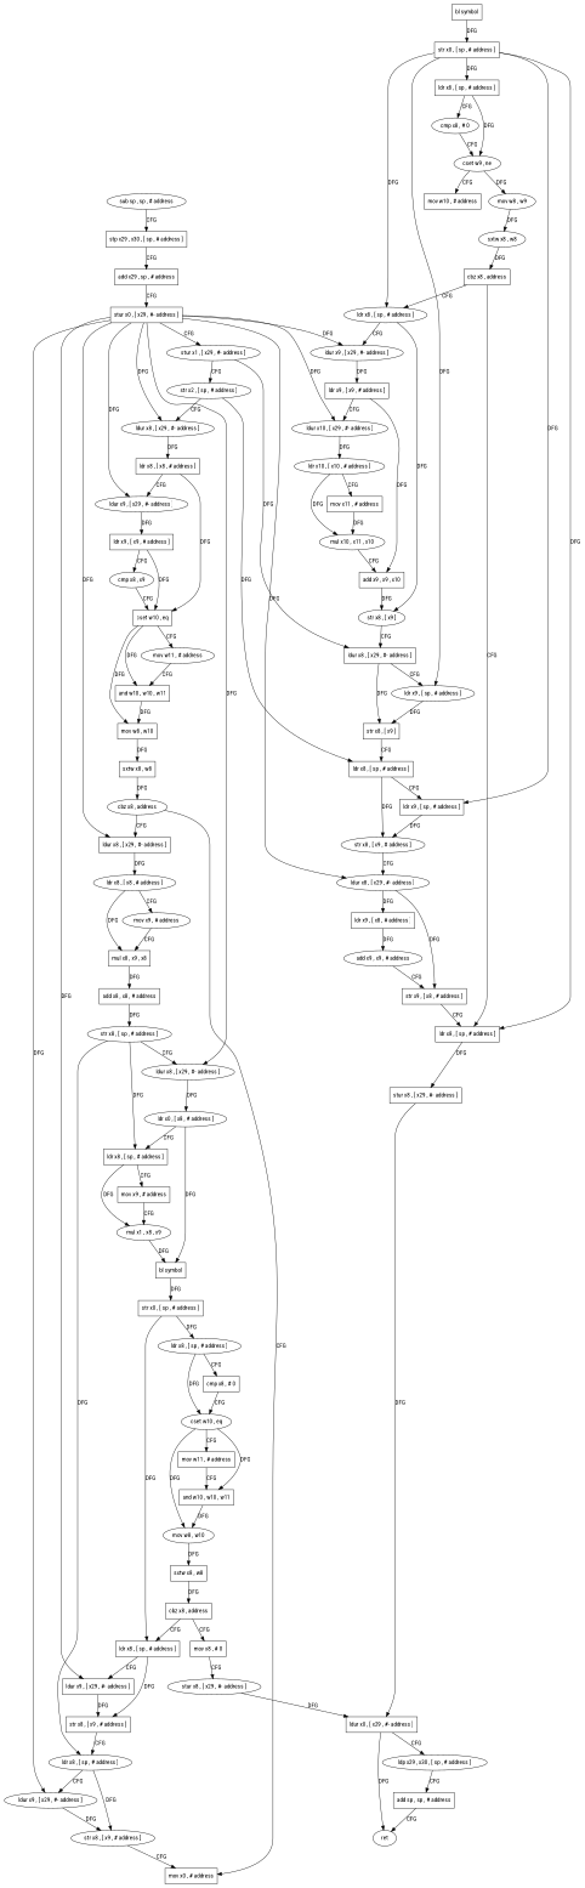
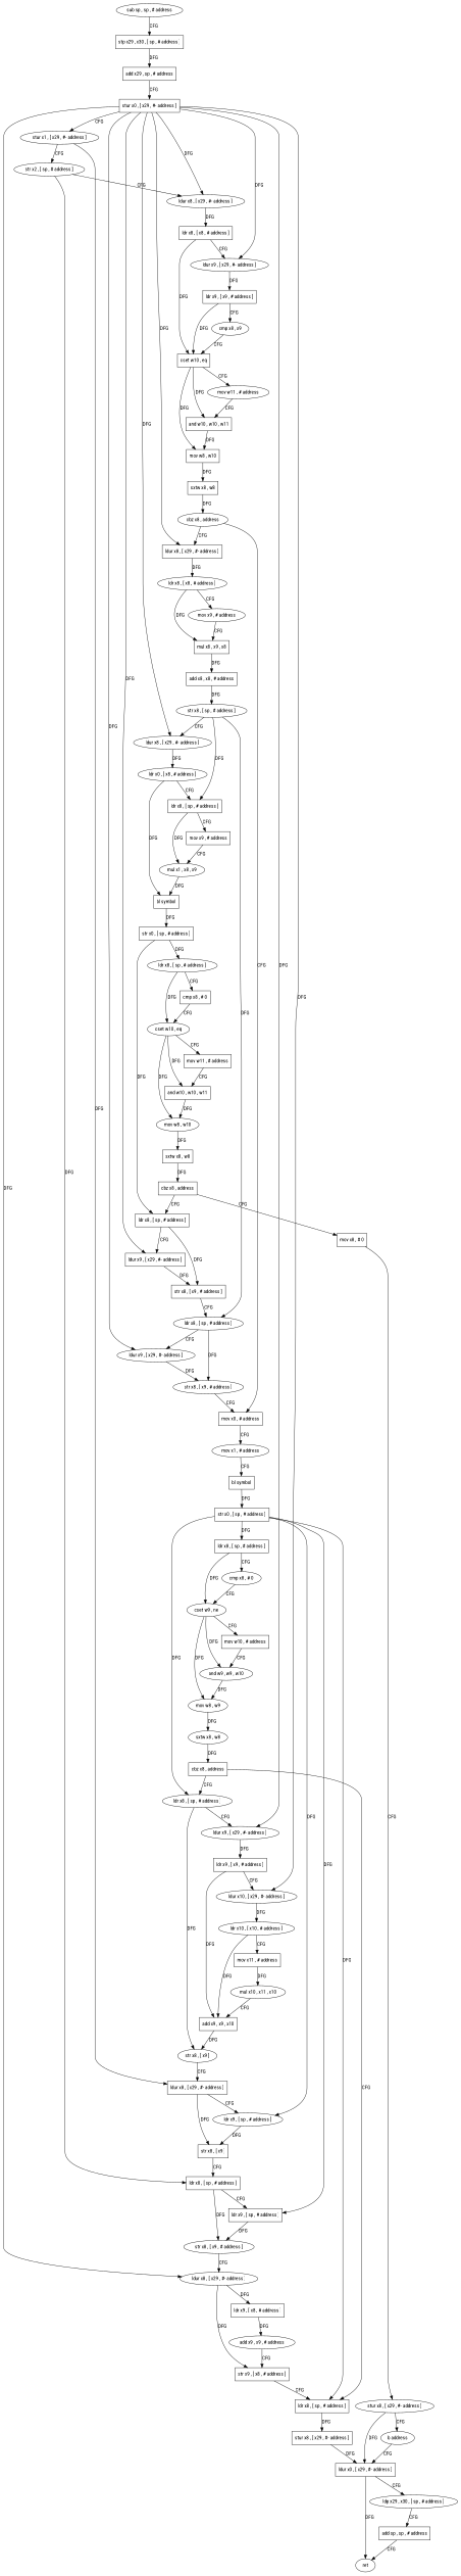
  digraph {
    fontname="Roboto Condensed"
    node [fontname="Roboto Condensed" shape=box]
    edge [fontname="Roboto Condensed"]
    n1 [label="sub sp , sp , # address" shape=ellipse]
    n2 [label="stp x29 , x30 , [ sp , # address ]"]
    n3 [label="add x29 , sp , # address"]
    n4 [label="stur x0 , [ x29 , #- address ]"]
    n5 [label="stur x1 , [ x29 , #- address ]" shape=ellipse]
    n6 [label="ldur x8 , [ x29 , #- address ]" shape=ellipse]
    n7 [label="ldur x9 , [ x29 , #- address ]" shape=ellipse]
    n8 [label="ldur x8 , [ x29 , #- address ]"]
    n9 [label="ldur x8 , [ x29 , #- address ]" shape=ellipse]
    n10 [label="ldur x9 , [ x29 , #- address ]" shape=ellipse]
    n11 [label="ldur x10 , [ x29 , #- address ]" shape=ellipse]
    n12 [label="ldur x8 , [ x29 , #- address ]" shape=ellipse]
    n13 [label="ldur x9 , [ x29 , #- address ]"]
    n14 [label="ldur x9 , [ x29 , #- address ]" shape=ellipse]
    n15 [label="str x2 , [ sp , # address ]" shape=ellipse]
    n16 [label="ldur x8 , [ x29 , #- address ]"]
    n17 [label="ldr x8 , [ x8 , # address ]"]
    n18 [label="ldr x9 , [ x9 , # address ]"]
    n19 [label="ldr x8 , [ x8 , # address ]" shape=ellipse]
    n20 [label="ldr x0 , [ x8 , # address ]" shape=ellipse]
    n21 [label="ldr x9 , [ x9 , # address ]"]
    n22 [label="ldr x10 , [ x10 , # address ]" shape=ellipse]
    n23 [label="ldr x9 , [ x8 , # address ]"]
    n24 [label="str x9 , [ x8 , # address ]"]
    n25 [label="str x8 , [ x9 , # address ]"]
    n26 [label="str x8 , [ x9 , # address ]" shape=ellipse]
    n27 [label="ldr x8 , [ sp , # address ]"]
    n28 [label="ldr x9 , [ sp , # address ]" shape=ellipse]
    n29 [label="str x8 , [ x9 ]"]
    n30 [label="ldr x9 , [ sp , # address ]"]
    n31 [label="str x8 , [ x9 , # address ]" shape=ellipse]
    n32 [label="cset w10 , eq"]
    n33 [label="mov w11 , # address" shape=ellipse]
    n34 [label="and w10 , w10 , w11"]
    n35 [label="mov w8 , w10"]
    n36 [label="cmp x8 , x9" shape=ellipse]
    n37 [label="sxtw x8 , w8"]
    n38 [label="cbz x8 , address" shape=ellipse]
    n39 [label="mov x0 , # address"]
+   n40 [label="mov x1 , # address" shape=ellipse]
    n41 [label="bl symbol"]
    n42 [label="mov x9 , # address" shape=ellipse]
    n43 [label="mul x8 , x9 , x8"]
    n44 [label="str x0 , [ sp , # address ]"]
    n45 [label="ldr x8 , [ sp , # address ]"]
    n46 [label="ldr x8 , [ sp , # address ]"]
    n47 [label="ldr x8 , [ sp , # address ]" shape=ellipse]
    n48 [label="cmp x8 , # 0" shape=ellipse]
    n49 [label="cset w9 , ne" shape=ellipse]
    n50 [label="stur x8 , [ x29 , #- address ]"]
    n51 [label="str x8 , [ x9 ]" shape=ellipse]
    n52 [label="mov w10 , # address"]
+   n53 [label="and w9 , w9 , w10" shape=ellipse]
    n54 [label="mov w8 , w9" shape=ellipse]
    n55 [label="sxtw x8 , w8" shape=ellipse]
    n56 [label="cbz x8 , address"]
    n57 [label="ldur x0 , [ x29 , #- address ]"]
    n58 [label="add x8 , x8 , # address"]
    n59 [label="str x8 , [ sp , # address ]" shape=ellipse]
    n60 [label="ldr x8 , [ sp , # address ]"]
    n61 [label="ldr x8 , [ sp , # address ]" shape=ellipse]
    n62 [label="mov x9 , # address"]
    n63 [label="mul x1 , x8 , x9" shape=ellipse]
    n64 [label="bl symbol"]
    n65 [label="str x0 , [ sp , # address ]"]
    n66 [label="ldr x8 , [ sp , # address ]" shape=ellipse]
    n67 [label="ldr x8 , [ sp , # address ]"]
    n68 [label="cmp x8 , # 0"]
    n69 [label="cset w10 , eq" shape=ellipse]
    n70 [label="mov w11 , # address"]
    n71 [label="and w10 , w10 , w11"]
    n72 [label="mov w8 , w10" shape=ellipse]
    n73 [label="sxtw x8 , w8"]
    n74 [label="cbz x8 , address"]
    n75 [label="mov x8 , # 0"]
    n76 [label="stur x8 , [ x29 , #- address ]" shape=ellipse]
+   n77 [label="b address" shape=ellipse]
    n78 [label="ldp x29 , x30 , [ sp , # address ]" shape=ellipse]
    n79 [label=ret shape=ellipse]
    n80 [label="add sp , sp , # address"]
    n81 [label="add x9 , x9 , x10"]
    n82 [label="mov x11 , # address"]
    n83 [label="mul x10 , x11 , x10" shape=ellipse]
    n84 [label="add x9 , x9 , # address" shape=ellipse]
    n1 -> n2 [label=CFG]
-   n2 -> n3 [label=CFG]
+   n2 -> n3 [label=DFG]
    n3 -> n4 [label=CFG]
    n4 -> n5 [label=CFG]
    n4 -> n6 [label=DFG]
    n4 -> n7 [label=DFG]
    n4 -> n8 [label=DFG]
    n4 -> n9 [label=DFG]
    n4 -> n10 [label=DFG]
    n4 -> n11 [label=DFG]
    n4 -> n12 [label=DFG]
    n4 -> n13 [label=DFG]
    n4 -> n14 [label=DFG]
    n5 -> n15 [label=CFG]
    n5 -> n16 [label=DFG]
    n6 -> n17 [label=DFG]
    n7 -> n18 [label=DFG]
    n8 -> n19 [label=DFG]
    n9 -> n20 [label=DFG]
    n10 -> n21 [label=DFG]
    n11 -> n22 [label=DFG]
    n12 -> n23 [label=DFG]
    n12 -> n24 [label=DFG]
    n13 -> n25 [label=DFG]
    n14 -> n26 [label=DFG]
    n15 -> n6 [label=CFG]
    n15 -> n27 [label=DFG]
    n16 -> n28 [label=CFG]
    n16 -> n29 [label=DFG]
    n17 -> n7 [label=CFG]
    n17 -> n32 [label=DFG]
    n18 -> n32 [label=DFG]
    n18 -> n36 [label=CFG]
    n19 -> n42 [label=CFG]
    n19 -> n43 [label=DFG]
    n20 -> n60 [label=CFG]
    n20 -> n64 [label=DFG]
    n21 -> n11 [label=CFG]
    n21 -> n81 [label=DFG]
    n22 -> n82 [label=CFG]
-   n22 -> n83 [label=DFG]
+   n22 -> n81 [label=DFG]
    n23 -> n84 [label=DFG]
    n24 -> n46 [label=CFG]
    n25 -> n61 [label=CFG]
    n26 -> n39 [label=CFG]
    n27 -> n30 [label=CFG]
    n27 -> n31 [label=DFG]
    n28 -> n29 [label=DFG]
    n29 -> n27 [label=CFG]
    n30 -> n31 [label=DFG]
    n31 -> n12 [label=CFG]
    n32 -> n33 [label=CFG]
    n32 -> n34 [label=DFG]
    n32 -> n35 [label=DFG]
    n33 -> n34 [label=CFG]
    n34 -> n35 [label=DFG]
    n35 -> n37 [label=DFG]
    n36 -> n32 [label=CFG]
    n37 -> n38 [label=DFG]
    n38 -> n8 [label=CFG]
    n38 -> n39 [label=CFG]
+   n39 -> n40 [label=CFG]
+   n40 -> n41 [label=CFG]
    n41 -> n44 [label=DFG]
    n42 -> n43 [label=CFG]
    n43 -> n58 [label=DFG]
    n44 -> n28 [label=DFG]
    n44 -> n30 [label=DFG]
    n44 -> n45 [label=DFG]
    n44 -> n46 [label=DFG]
    n44 -> n47 [label=DFG]
    n45 -> n48 [label=CFG]
    n45 -> n49 [label=DFG]
    n46 -> n50 [label=DFG]
    n47 -> n10 [label=CFG]
    n47 -> n51 [label=DFG]
    n48 -> n49 [label=CFG]
    n49 -> n52 [label=CFG]
+   n49 -> n53 [label=DFG]
    n49 -> n54 [label=DFG]
    n50 -> n57 [label=DFG]
    n51 -> n16 [label=CFG]
+   n52 -> n53 [label=CFG]
+   n53 -> n54 [label=DFG]
    n54 -> n55 [label=DFG]
    n55 -> n56 [label=DFG]
    n56 -> n46 [label=CFG]
    n56 -> n47 [label=CFG]
    n57 -> n78 [label=CFG]
    n57 -> n79 [label=DFG]
    n58 -> n59 [label=DFG]
    n59 -> n9 [label=CFG]
    n59 -> n60 [label=DFG]
    n59 -> n61 [label=DFG]
    n60 -> n62 [label=CFG]
    n60 -> n63 [label=DFG]
    n61 -> n14 [label=CFG]
    n61 -> n26 [label=DFG]
    n62 -> n63 [label=CFG]
    n63 -> n64 [label=DFG]
    n64 -> n65 [label=DFG]
    n65 -> n66 [label=DFG]
    n65 -> n67 [label=DFG]
    n66 -> n68 [label=CFG]
    n66 -> n69 [label=DFG]
    n67 -> n13 [label=CFG]
    n67 -> n25 [label=DFG]
    n68 -> n69 [label=CFG]
    n69 -> n70 [label=CFG]
    n69 -> n71 [label=DFG]
    n69 -> n72 [label=DFG]
    n70 -> n71 [label=CFG]
    n71 -> n72 [label=DFG]
    n72 -> n73 [label=DFG]
    n73 -> n74 [label=DFG]
    n74 -> n67 [label=CFG]
    n74 -> n75 [label=CFG]
    n75 -> n76 [label=CFG]
    n76 -> n57 [label=DFG]
+   n76 -> n77 [label=CFG]
+   n77 -> n57 [label=CFG]
    n78 -> n80 [label=CFG]
    n80 -> n79 [label=CFG]
    n81 -> n51 [label=DFG]
    n82 -> n83 [label=DFG]
    n83 -> n81 [label=CFG]
    n84 -> n24 [label=CFG]
  }
